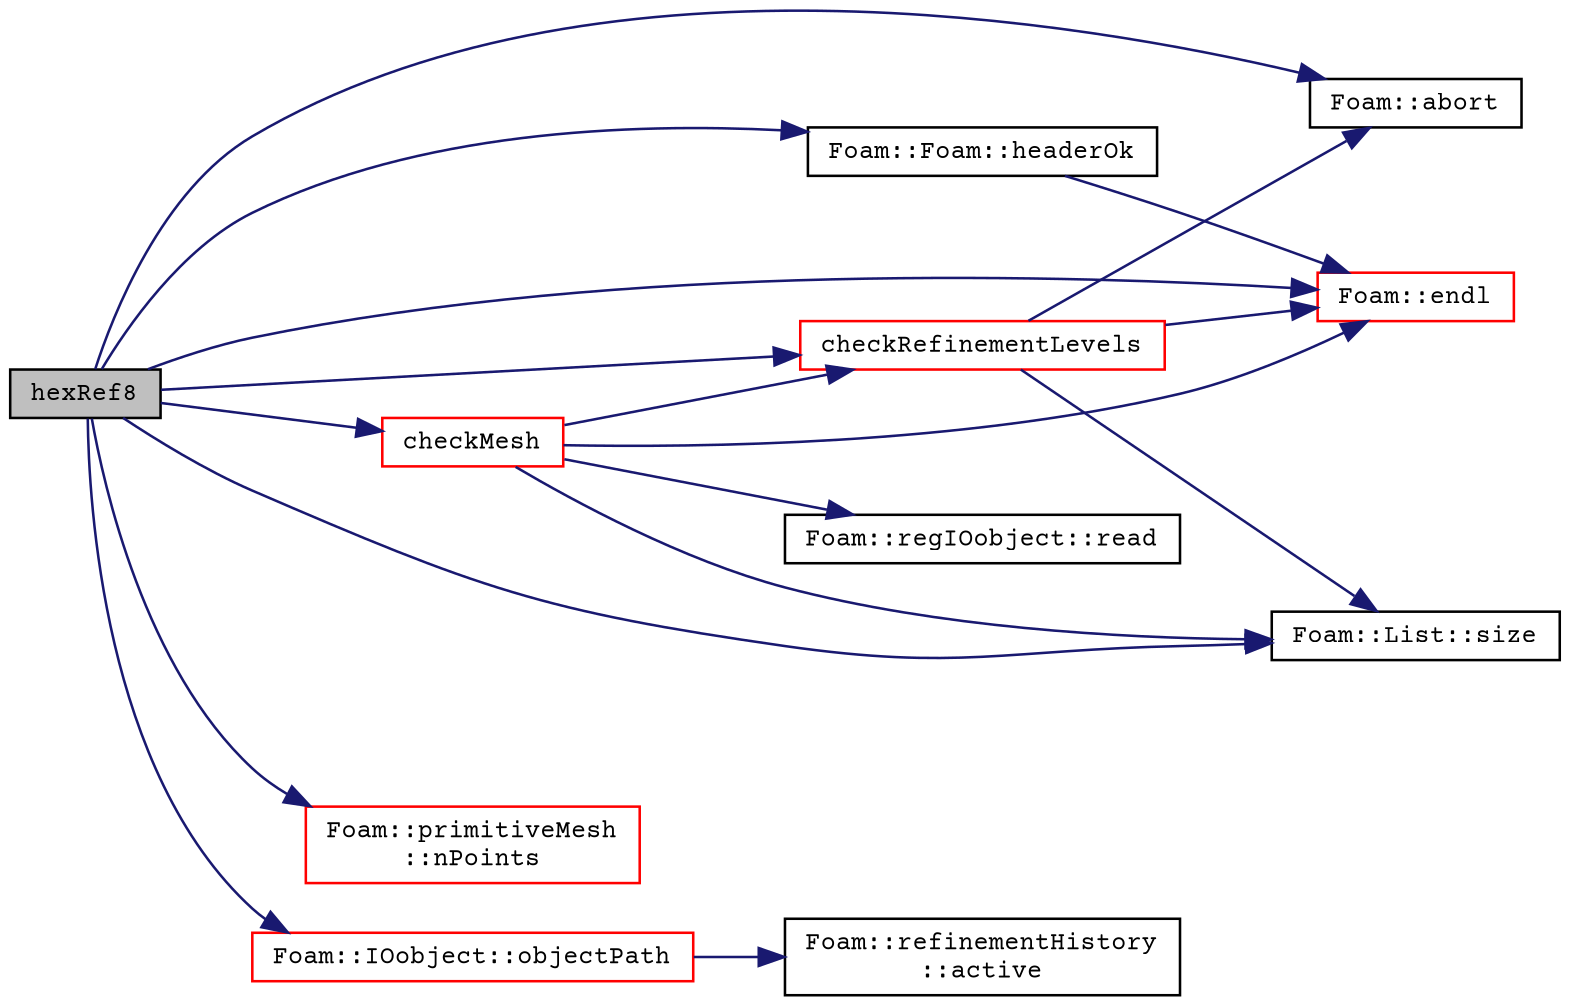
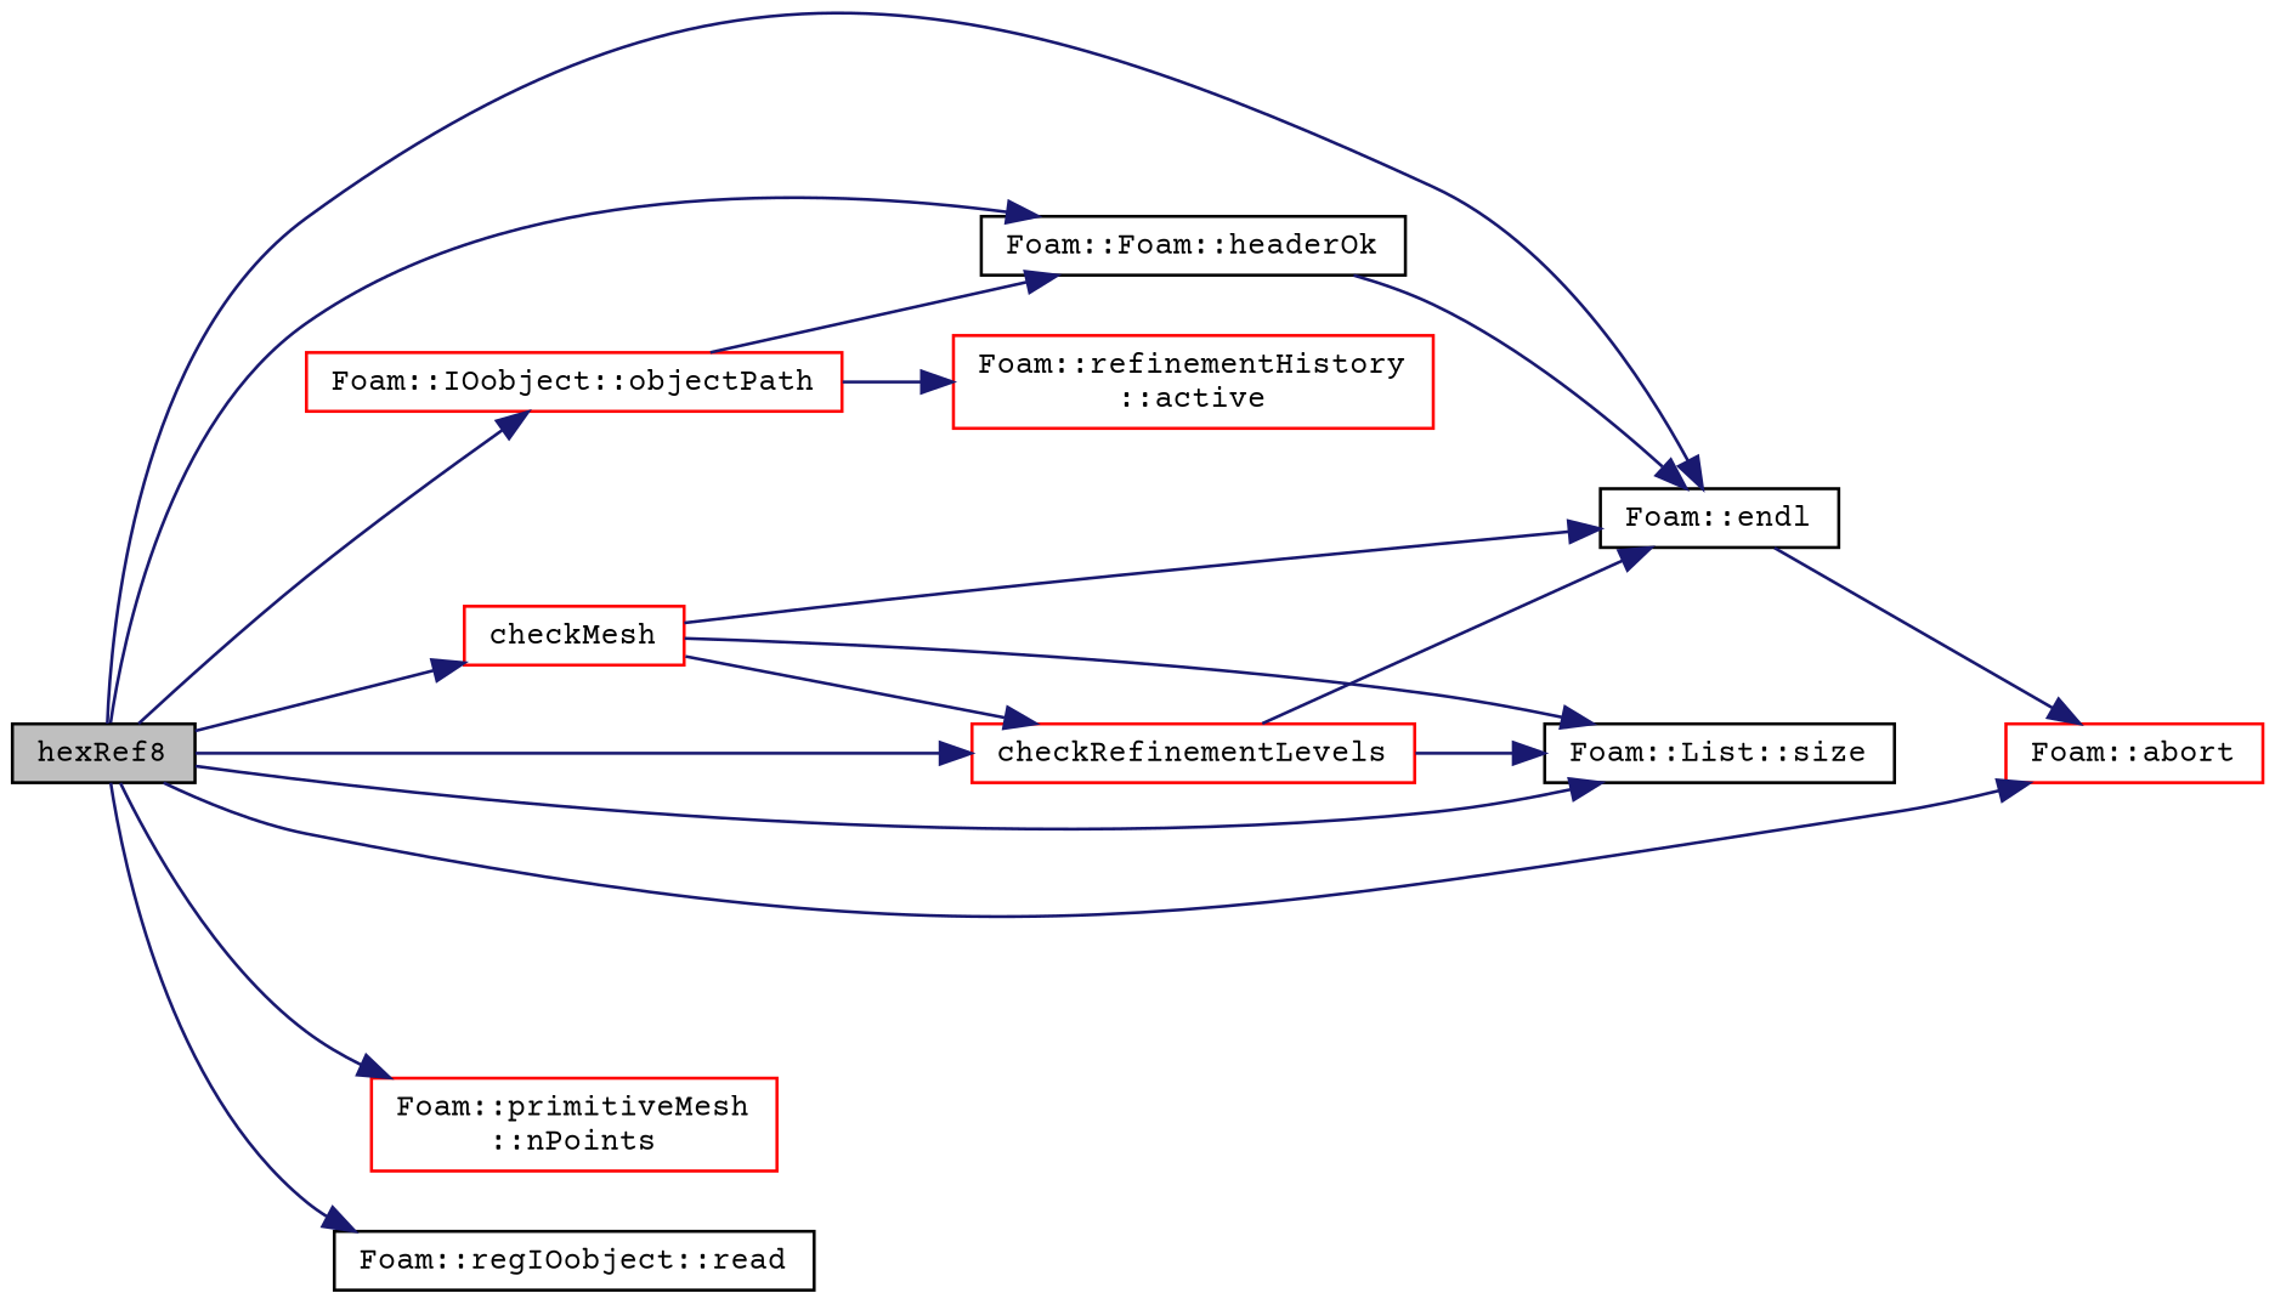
  digraph {
    fontname="Courier Prime"
    rankdir=LR
    node [color=red fontname="Courier Prime" fontsize=10 shape=record]
    edge [color=midnightblue fontname="Courier Prime" fontsize=10 labelfontname=FreeSans labelfontsize=10 style=solid]
    n1 [color=black fillcolor=grey75 fontcolor=black height=0.2 label=hexRef8 style=filled width=0.4]
-   n2 [color=black height=0.2 label="Foam::abort" width=0.4]
+   n2 [height=0.2 label="Foam::abort" width=0.4]
    n3 [height=0.2 label=checkMesh width=0.4]
-   n4 [height=0.2 label="Foam::endl" width=0.4]
+   n4 [color=black height=0.2 label="Foam::endl" width=0.4]
    n5 [color=black height=0.2 label="Foam::List::size" width=0.4]
    n6 [height=0.2 label=checkRefinementLevels width=0.4]
    n7 [color=black height=0.2 label="Foam::Foam::headerOk" width=0.4]
    n8 [height=0.2 label="Foam::primitiveMesh\l::nPoints" width=0.4]
    n9 [height=0.2 label="Foam::IOobject::objectPath" width=0.4]
    n10 [color=black height=0.2 label="Foam::regIOobject::read" width=0.4]
-   n11 [color=black height=0.2 label="Foam::refinementHistory\l::active" width=0.4]
+   n11 [height=0.2 label="Foam::refinementHistory\l::active" width=0.4]
    n1 -> n2
    n1 -> n3
    n1 -> n4
    n1 -> n5
    n1 -> n6
    n1 -> n7
    n1 -> n8
    n1 -> n9
-   n3 -> n10
+   n1 -> n10
    n3 -> n4
    n3 -> n5
    n3 -> n6
-   n6 -> n2
+   n4 -> n2
    n6 -> n4
    n6 -> n5
    n7 -> n4
+   n9 -> n7
    n9 -> n11
  }
